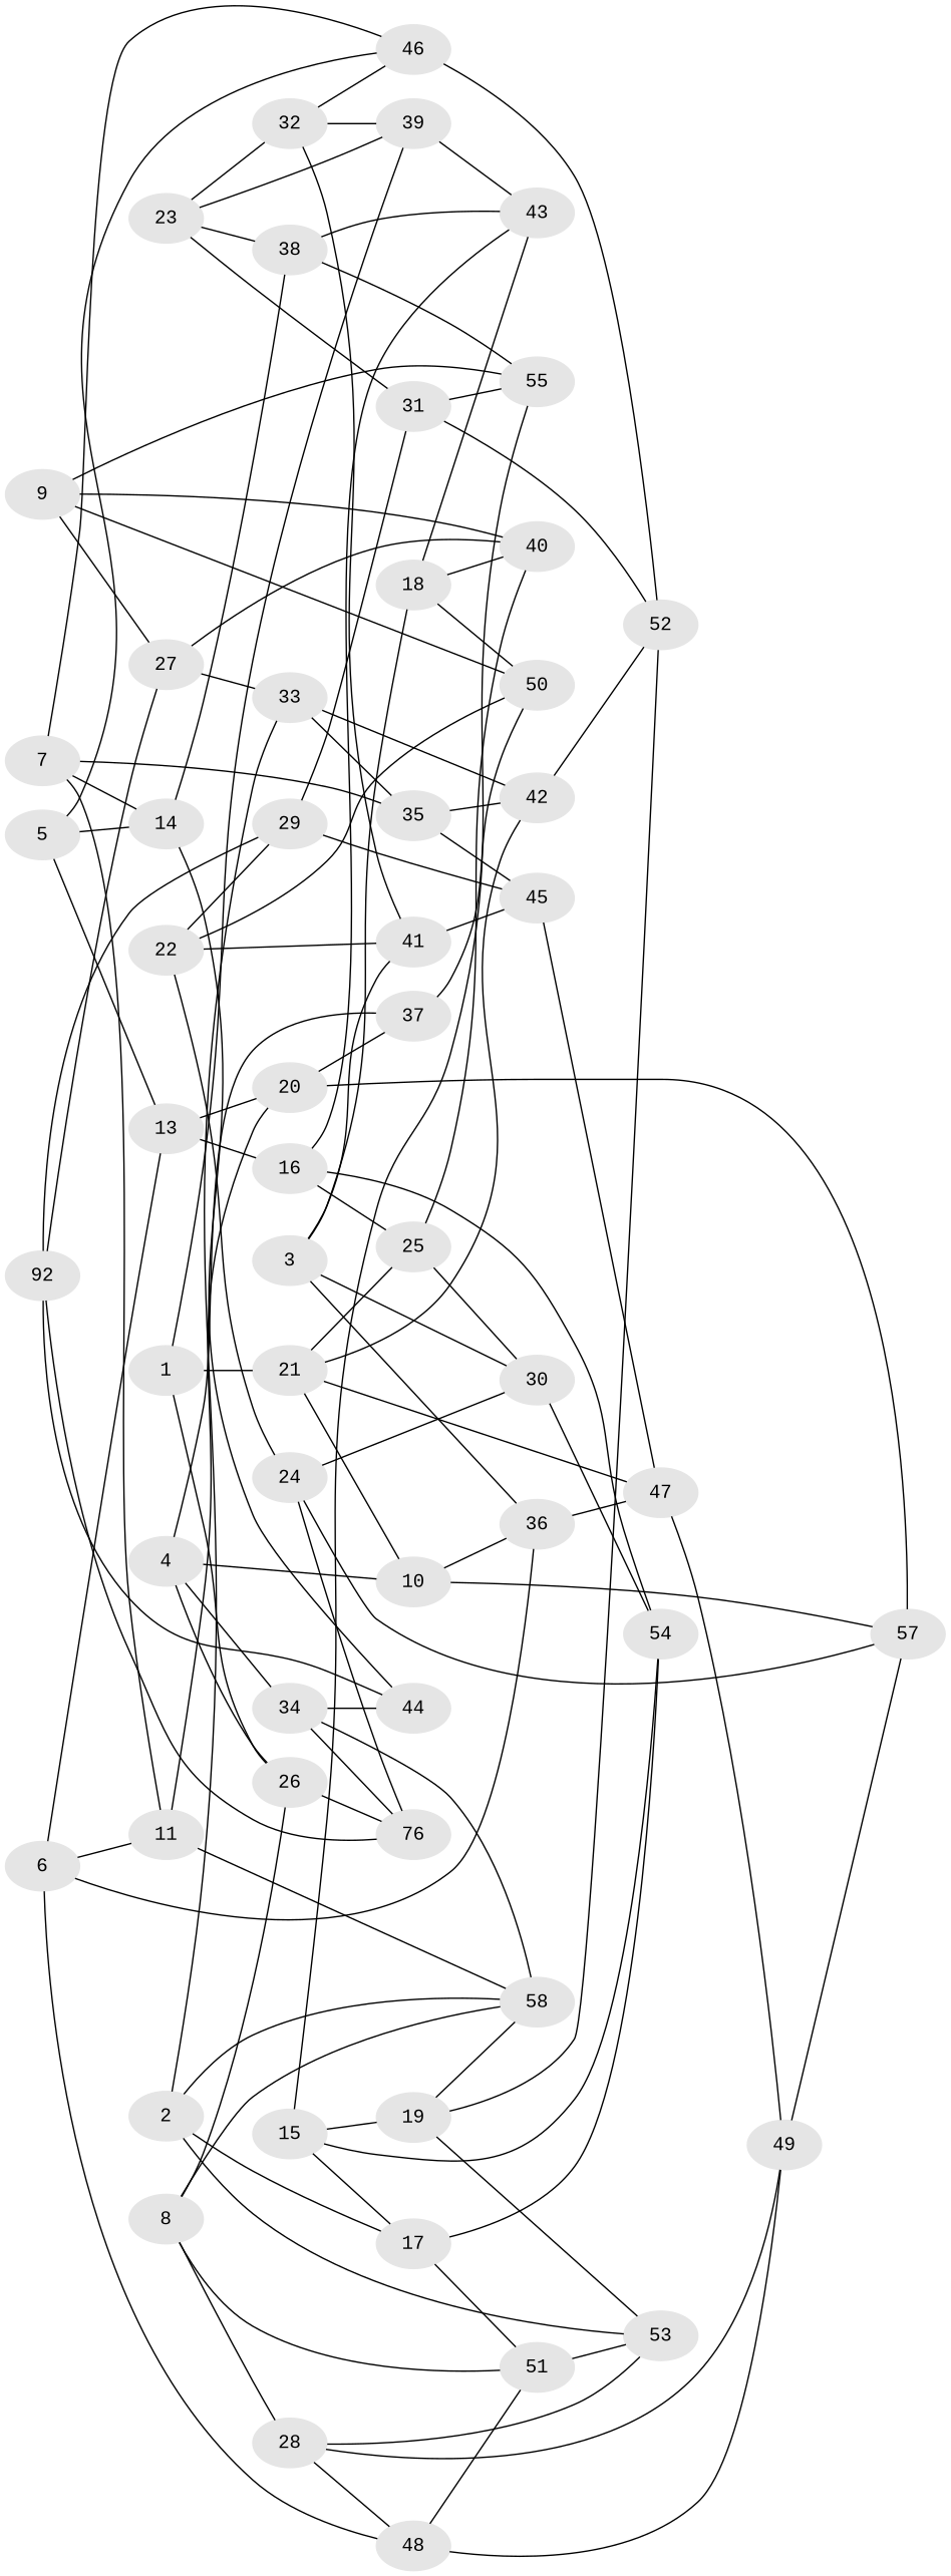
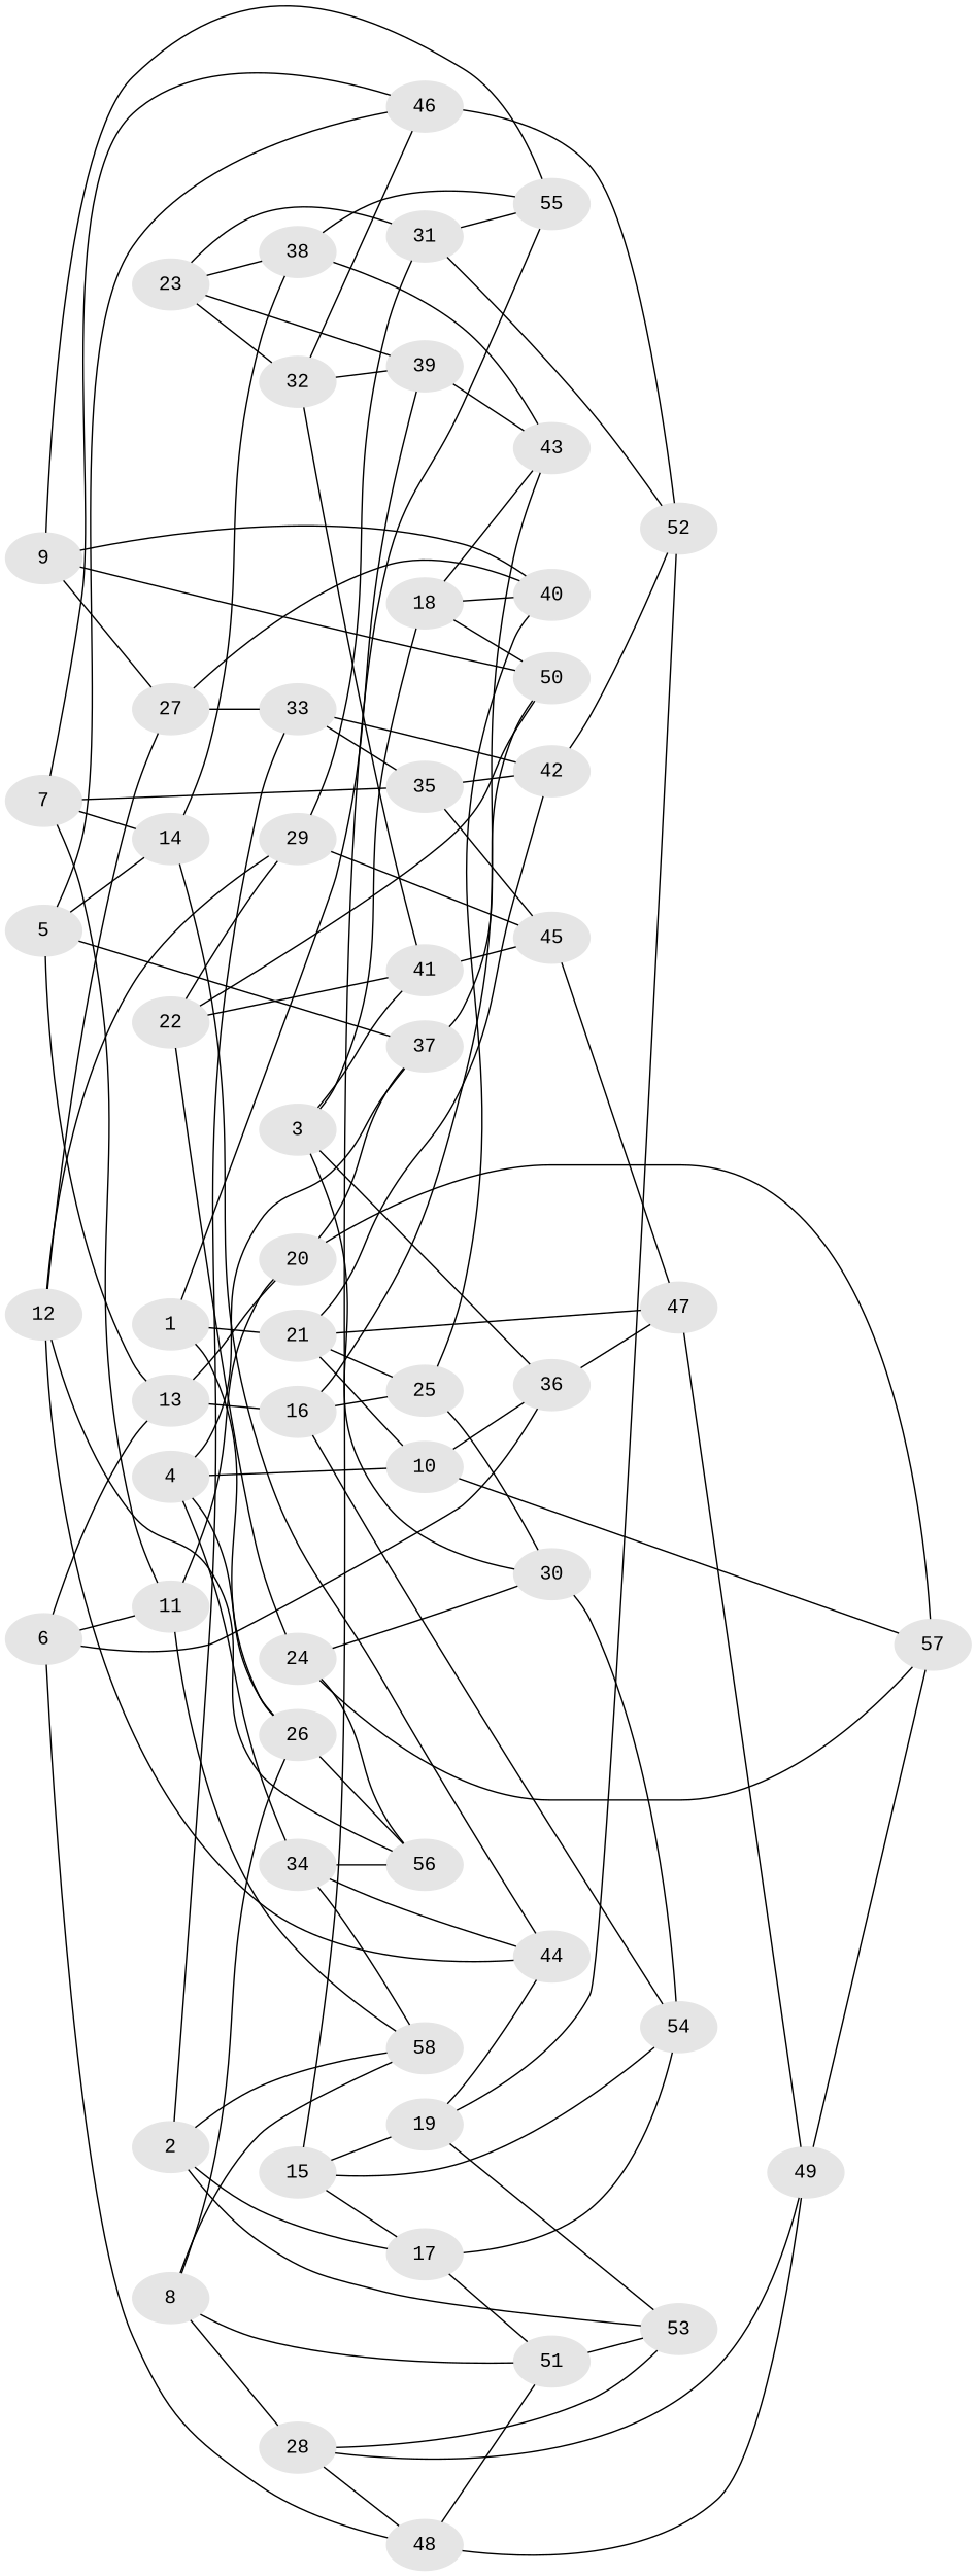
  graph {
    fontname="Liberation Mono"
    rankdir=LR
    node [color=gray90 fontname="Liberation Mono" style=filled]
    edge [fontname="Liberation Mono"]
    1
    21
    26
    39
    10
    36
    57
    25
    42
    47
-   56 [label=76]
+   56
    43
    2
    17
    33
    53
    58
    51
    54
    35
    3
    18
    30
    41
    40
    50
    45
    4
    34
    37
    44
    5
    13
    14
    46
    20
    16
    38
    52
    6
    11
    48
    49
    7
    8
    28
    9
    27
    55
-   12 [label=92]
+   12
    29
    31
    15
    19
    22
    24
    23
    32
    1 -- 21
    1 -- 26
    1 -- 39
    21 -- 10
    21 -- 25
    21 -- 42
    21 -- 47
    26 -- 56
    39 -- 43
    10 -- 36
    10 -- 57
    36 -- 47
    25 -- 30
    25 -- 40
    42 -- 52
    47 -- 49
    2 -- 17
    2 -- 33
    2 -- 53
    2 -- 58
    17 -- 51
    17 -- 54
    33 -- 42
    33 -- 35
    51 -- 53
    35 -- 42
    35 -- 45
    3 -- 36
    3 -- 18
    3 -- 30
    3 -- 41
    18 -- 43
    18 -- 40
    18 -- 50
    30 -- 54
    41 -- 45
    45 -- 47
    4 -- 26
    4 -- 10
    4 -- 34
    4 -- 37
    34 -- 56
    34 -- 58
    34 -- 44
    37 -- 50
+   5 -- 37
    5 -- 13
    5 -- 14
    5 -- 46
    13 -- 20
    13 -- 16
    14 -- 44
    14 -- 38
    46 -- 52
    20 -- 57
    20 -- 37
    16 -- 25
    16 -- 43
    16 -- 54
    38 -- 43
    38 -- 55
    6 -- 36
    6 -- 13
    6 -- 11
    6 -- 48
    11 -- 58
    11 -- 20
    48 -- 51
    48 -- 49
    49 -- 57
    7 -- 35
    7 -- 14
    7 -- 46
    7 -- 11
    8 -- 26
    8 -- 58
    8 -- 51
    8 -- 28
    28 -- 53
    28 -- 48
    28 -- 49
    9 -- 40
    9 -- 50
    9 -- 27
    9 -- 55
    27 -- 33
    27 -- 40
    12 -- 56
    12 -- 44
    12 -- 27
    12 -- 29
    29 -- 45
    29 -- 31
    31 -- 52
    31 -- 55
    15 -- 17
    15 -- 54
    15 -- 55
    15 -- 19
    19 -- 53
-   19 -- 58
+   19 -- 44
    19 -- 52
    22 -- 41
    22 -- 50
    22 -- 29
    22 -- 24
    24 -- 57
    24 -- 56
    24 -- 30
    23 -- 39
    23 -- 38
    23 -- 31
    23 -- 32
    32 -- 39
    32 -- 41
    32 -- 46
  }
